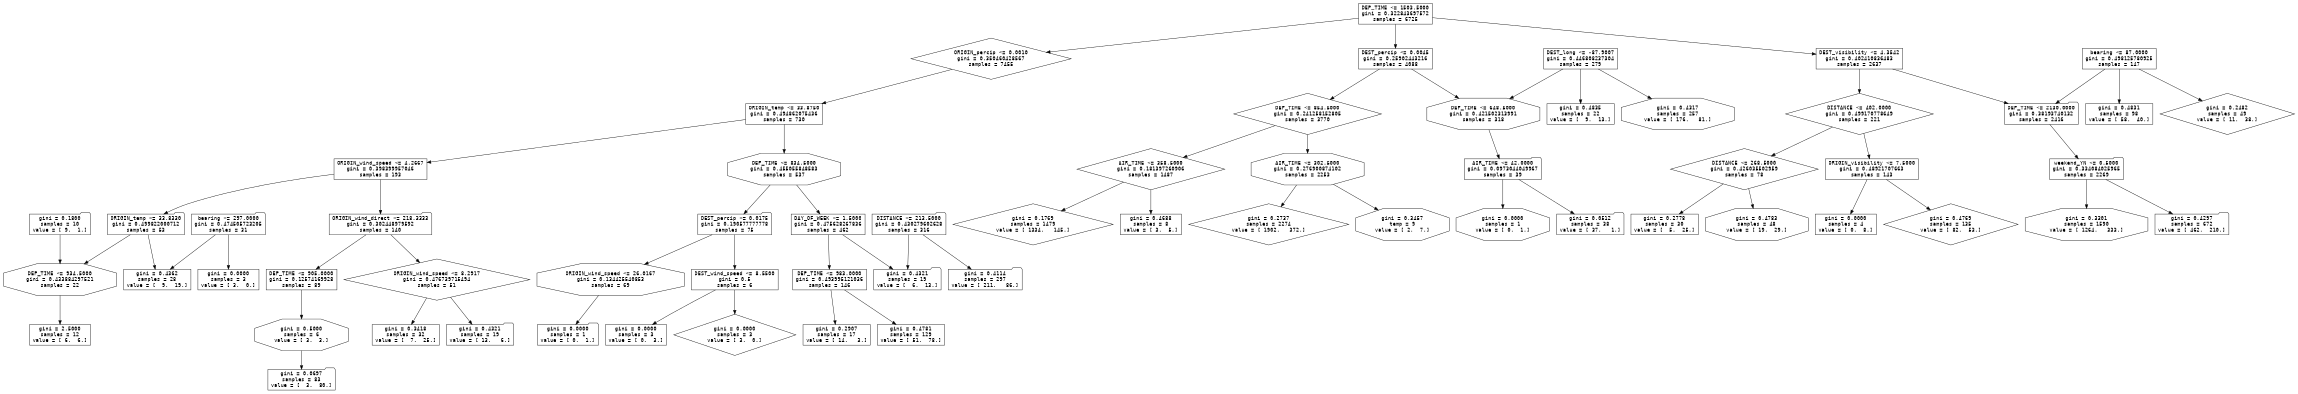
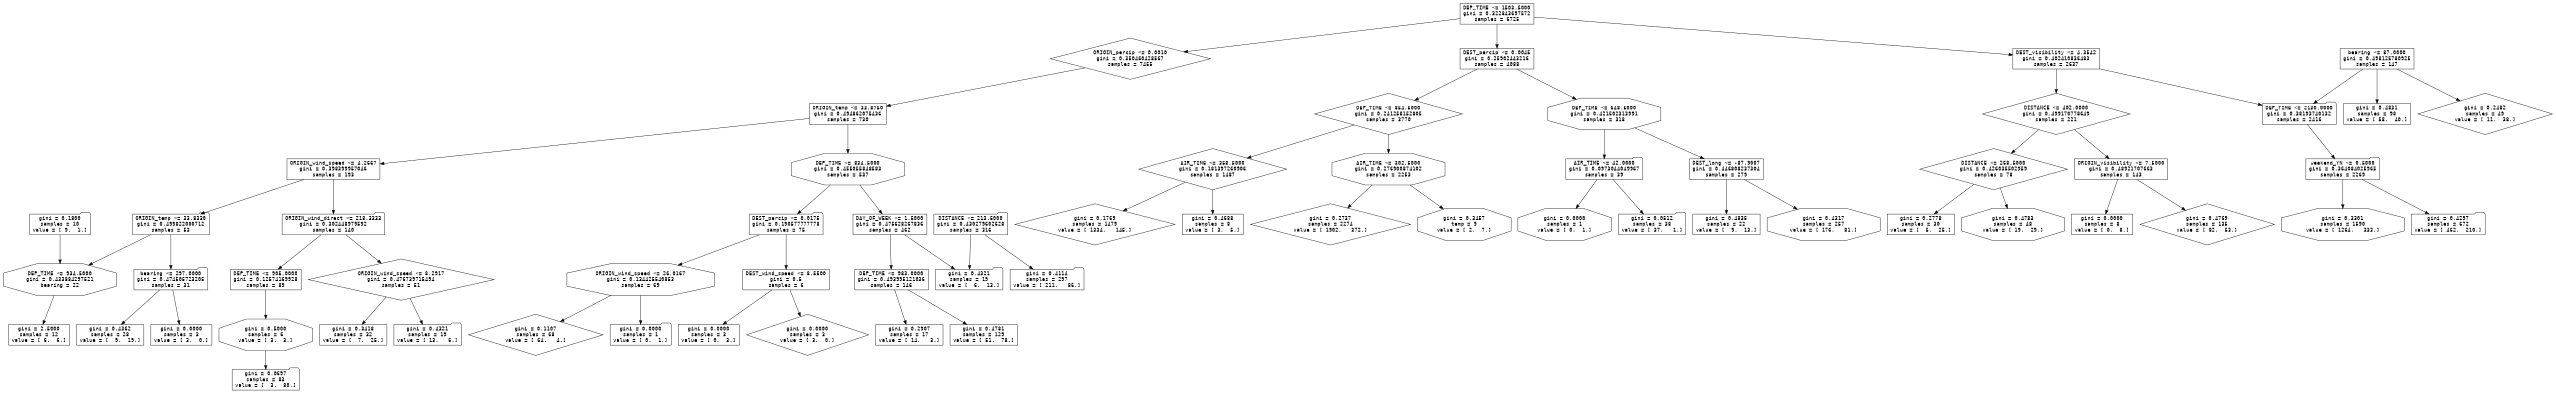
  digraph {
    fontname="DejaVu Sans Mono"
    node [fontname="DejaVu Sans Mono" shape=box]
    edge [fontname="DejaVu Sans Mono"]
    n1 [label="ORIGIN_percip <= 0.0010\ngini = 0.350460428567\nsamples = 7455" shape=diamond]
    n2 [label="ORIGIN_temp <= 33.8750\ngini = 0.494862075436\nsamples = 730"]
    n3 [label="DEP_TIME <= 1503.5000\ngini = 0.322843697572\nsamples = 6725"]
    n4 [label="DEST_percip <= 0.0045\ngini = 0.25902443216\nsamples = 4088"]
    n5 [label="DEST_visibility <= 4.3542\ngini = 0.402410836483\nsamples = 2637"]
    n6 [label="ORIGIN_wind_speed <= 4.2667\ngini = 0.398399957046\nsamples = 193"]
    n7 [label="DEP_TIME <= 834.5000\ngini = 0.455055848583\nsamples = 537" shape=octagon]
    n8 [label="DEP_TIME <= 854.5000\ngini = 0.241258152805\nsamples = 3770" shape=diamond]
    n9 [label="DEP_TIME <= 648.5000\ngini = 0.421502313991\nsamples = 318" shape=octagon]
    n10 [label="DISTANCE <= 402.0000\ngini = 0.499170778649\nsamples = 221" shape=diamond]
    n11 [label="DEP_TIME <= 2130.0000\ngini = 0.38193740132\nsamples = 2416" shape=folder]
    n12 [label="AIR_TIME <= 358.5000\ngini = 0.181397260906\nsamples = 1487" shape=diamond]
    n13 [label="AIR_TIME <= 302.5000\ngini = 0.276900874102\nsamples = 2253" shape=octagon]
    n14 [label="AIR_TIME <= 42.0000\ngini = 0.0973044049967\nsamples = 39" shape=folder]
    n15 [label="DEST_long <= -87.9007\ngini = 0.446808237304\nsamples = 279"]
    n16 [label="gini = 0.1769\nsamples = 1479\nvalue = [ 1334.   145.]" shape=diamond]
    n17 [label="gini = 0.4688\nsamples = 8\nvalue = [ 3.  5.]"]
    n18 [label="gini = 0.2737\nsamples = 2274\nvalue = [ 1902.   372.]" shape=diamond]
    n19 [label="gini = 0.3457\ntemp = 9\nvalue = [ 2.  7.]" shape=octagon]
    n20 [label="gini = 0.0000\nsamples = 1\nvalue = [ 0.  1.]" shape=octagon]
    n21 [label="gini = 0.0512\nsamples = 38\nvalue = [ 37.   1.]" shape=folder]
    n22 [label="gini = 0.4835\nsamples = 22\nvalue = [  9.  13.]"]
    n23 [label="gini = 0.4317\nsamples = 257\nvalue = [ 176.   81.]" shape=octagon]
    n24 [label="DISTANCE <= 268.5000\ngini = 0.426035502959\nsamples = 78" shape=diamond]
    n25 [label="ORIGIN_visibility <= 7.5000\ngini = 0.48921707663\nsamples = 143"]
-   n26 [label="weekend_YN <= 0.5000\ngini = 0.334084025965\nsamples = 2269" shape=folder]
+   n26 [label="weekend_YN <= 0.5000\ngini = 0.364084025965\nsamples = 2269" shape=folder]
    n27 [label="gini = 0.2778\nsamples = 30\nvalue = [  5.  25.]"]
    n28 [label="gini = 0.4783\nsamples = 48\nvalue = [ 19.  29.]" shape=octagon]
-   n29 [label="gini = 0.0000\nsamples = 4\nvalue = [ 0.  8.]"]
+   n29 [label="gini = 0.0000\nsamples = 8\nvalue = [ 0.  8.]"]
    n30 [label="gini = 0.4769\nsamples = 135\nvalue = [ 82.  53.]" shape=diamond]
    n31 [label="gini = 0.3301\nsamples = 1590\nvalue = [ 1264.   333.]" shape=octagon]
    n32 [label="gini = 0.4297\nsamples = 672\nvalue = [ 462.  210.]" shape=folder]
    n33 [label="bearing <= 87.0000\ngini = 0.498125780925\nsamples = 147"]
    n34 [label="gini = 0.4831\nsamples = 98\nvalue = [ 58.  40.]"]
    n35 [label="gini = 0.2482\nsamples = 49\nvalue = [ 11.  38.]" shape=diamond]
    n36 [label="ORIGIN_temp <= 33.8330\ngini = 0.499822000712\nsamples = 53" shape=folder]
    n37 [label="ORIGIN_wind_direct <= 218.3333\ngini = 0.302448979592\nsamples = 140" shape=folder]
    n38 [label="DEST_percip <= 0.0175\ngini = 0.190577777778\nsamples = 75" shape=folder]
    n39 [label="DAY_OF_WEEK <= 1.5000\ngini = 0.475628267836\nsamples = 462"]
-   n40 [label="DEP_TIME <= 934.5000\ngini = 0.433884297521\nsamples = 22" shape=octagon]
+   n40 [label="DEP_TIME <= 934.5000\ngini = 0.433884297521\nbearing = 22" shape=octagon]
    n41 [label="bearing <= 297.0000\ngini = 0.474505723205\nsamples = 31" shape=folder]
    n42 [label="DEP_TIME <= 905.0000\ngini = 0.12574169928\nsamples = 89"]
    n43 [label="ORIGIN_wind_speed <= 8.2917\ngini = 0.476739715494\nsamples = 51" shape=diamond]
    n44 [label="gini = 2.5000\nsamples = 12\nvalue = [ 6.  6.]"]
    n45 [label="gini = 0.4362\nsamples = 28\nvalue = [  9.  19.]"]
    n46 [label="gini = 0.0000\nsamples = 3\nvalue = [ 3.  0.]"]
    n47 [label="gini = 0.1800\nsamples = 10\nvalue = [ 9.  1.]" shape=folder]
    n48 [label="gini = 0.5000\nsamples = 6\nvalue = [ 3.  3.]" shape=octagon]
    n49 [label="gini = 0.3418\nsamples = 32\nvalue = [  7.  25.]"]
    n50 [label="gini = 0.4321\nsamples = 19\nvalue = [ 13.   6.]" shape=folder]
    n51 [label="gini = 0.0697\nsamples = 83\nvalue = [  3.  80.]" shape=folder]
    n52 [label="ORIGIN_wind_speed <= 26.0167\ngini = 0.134425540853\nsamples = 69" shape=octagon]
    n53 [label="DEST_wind_speed <= 8.5500\ngini = 0.5\nsamples = 6"]
    n54 [label="DEP_TIME <= 983.0000\ngini = 0.493995121036\nsamples = 146"]
    n55 [label="gini = 0.4321\nsamples = 19\nvalue = [  6.  13.]" shape=folder]
+   n56 [label="gini = 0.1107\nsamples = 68\nvalue = [ 64.   4.]" shape=diamond]
    n57 [label="gini = 0.0000\nsamples = 1\nvalue = [ 0.  1.]" shape=folder]
    n58 [label="gini = 0.0000\nsamples = 3\nvalue = [ 0.  3.]"]
    n59 [label="gini = 0.0000\nsamples = 3\nvalue = [ 3.  0.]" shape=diamond]
    n60 [label="gini = 0.2907\nsamples = 17\nvalue = [ 14.   3.]"]
    n61 [label="gini = 0.4781\nsamples = 129\nvalue = [ 51.  78.]"]
    n62 [label="DISTANCE <= 213.5000\ngini = 0.430279602628\nsamples = 316" shape=folder]
    n63 [label="gini = 0.4114\nsamples = 297\nvalue = [ 211.   86.]" shape=folder]
    n1 -> n2
    n2 -> n6
    n2 -> n7
    n3 -> n1
    n3 -> n4
    n3 -> n5
    n4 -> n8
    n4 -> n9
    n5 -> n10
    n5 -> n11
    n6 -> n36
    n6 -> n37
    n7 -> n38
    n7 -> n39
    n8 -> n12
    n8 -> n13
    n9 -> n14
-   n15 -> n9
+   n9 -> n15
    n10 -> n24
    n10 -> n25
    n11 -> n26
    n12 -> n16
    n12 -> n17
    n13 -> n18
    n13 -> n19
    n14 -> n20
    n14 -> n21
    n15 -> n22
    n15 -> n23
    n24 -> n27
    n24 -> n28
    n25 -> n29
    n25 -> n30
    n26 -> n31
    n26 -> n32
    n33 -> n11
    n33 -> n34
    n33 -> n35
    n36 -> n40
-   n36 -> n45
+   n36 -> n41
    n37 -> n42
    n37 -> n43
    n38 -> n52
    n38 -> n53
    n39 -> n54
    n39 -> n55
    n40 -> n44
    n41 -> n45
    n41 -> n46
    n42 -> n48
    n43 -> n49
    n43 -> n50
    n47 -> n40
    n48 -> n51
+   n52 -> n56
    n52 -> n57
    n53 -> n58
    n53 -> n59
    n54 -> n60
    n54 -> n61
    n62 -> n55
    n62 -> n63
  }
